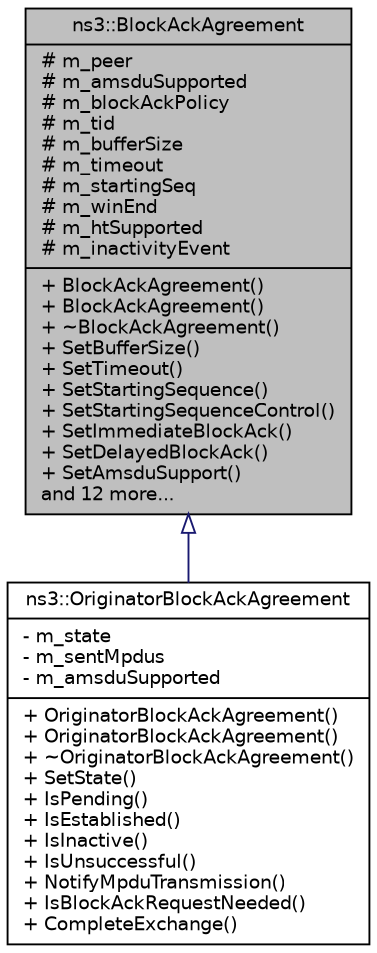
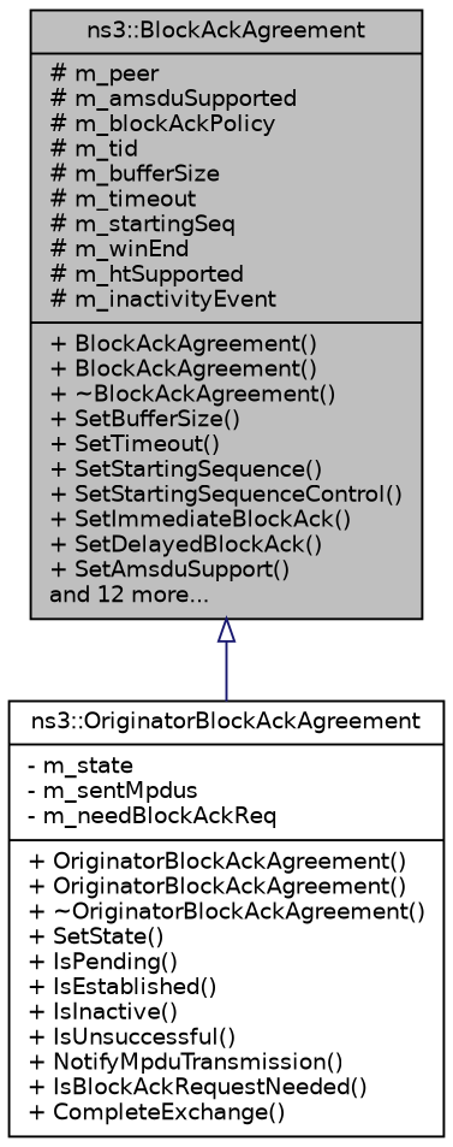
  digraph {
    node [color=black fontname=Helvetica fontsize=10 shape=record style=filled]
    n1 [fillcolor=grey75 fontcolor=black height=0.2 label="{ns3::BlockAckAgreement\n|# m_peer\l# m_amsduSupported\l# m_blockAckPolicy\l# m_tid\l# m_bufferSize\l# m_timeout\l# m_startingSeq\l# m_winEnd\l# m_htSupported\l# m_inactivityEvent\l|+ BlockAckAgreement()\l+ BlockAckAgreement()\l+ ~BlockAckAgreement()\l+ SetBufferSize()\l+ SetTimeout()\l+ SetStartingSequence()\l+ SetStartingSequenceControl()\l+ SetImmediateBlockAck()\l+ SetDelayedBlockAck()\l+ SetAmsduSupport()\land 12 more...\l}" width=0.4]
-   n2 [fillcolor=white height=0.2 label="{ns3::OriginatorBlockAckAgreement\n|- m_state\l- m_sentMpdus\l- m_amsduSupported\l|+ OriginatorBlockAckAgreement()\l+ OriginatorBlockAckAgreement()\l+ ~OriginatorBlockAckAgreement()\l+ SetState()\l+ IsPending()\l+ IsEstablished()\l+ IsInactive()\l+ IsUnsuccessful()\l+ NotifyMpduTransmission()\l+ IsBlockAckRequestNeeded()\l+ CompleteExchange()\l}" width=0.4]
+   n2 [fillcolor=white height=0.2 label="{ns3::OriginatorBlockAckAgreement\n|- m_state\l- m_sentMpdus\l- m_needBlockAckReq\l|+ OriginatorBlockAckAgreement()\l+ OriginatorBlockAckAgreement()\l+ ~OriginatorBlockAckAgreement()\l+ SetState()\l+ IsPending()\l+ IsEstablished()\l+ IsInactive()\l+ IsUnsuccessful()\l+ NotifyMpduTransmission()\l+ IsBlockAckRequestNeeded()\l+ CompleteExchange()\l}" width=0.4]
    n1 -> n2 [arrowtail=onormal color=midnightblue dir=back fontname=Helvetica fontsize=10 labelfontname=Helvetica labelfontsize=10 style=solid]
  }
